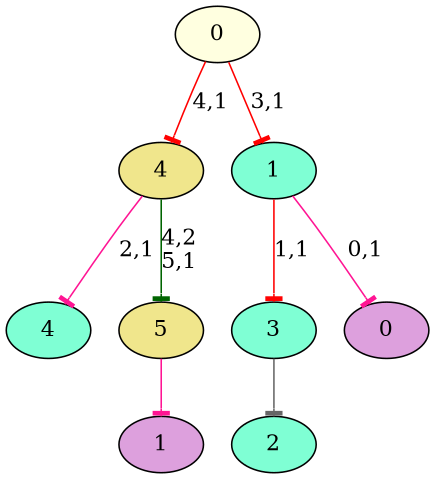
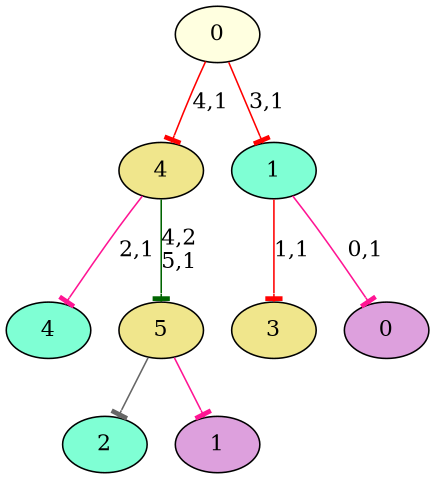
  digraph {
    node [fillcolor=aquamarine style=filled]
    edge [arrowhead=tee color=deeppink]
    n1 [label=4]
-   n2 [label=3]
+   n2 [fillcolor=khaki label=3]
    n3 [label=2]
    n4 [fillcolor=plum label=1]
    5 [fillcolor=khaki]
    4 [fillcolor=khaki]
    n7 [fillcolor=plum label=0]
    1
    0 [fillcolor=lightyellow]
-   n2 -> n3 [color=gray40]
+   5 -> n3 [color=gray40]
    5 -> n4
    4 -> n1 [label="2,1"]
    4 -> 5 [color=darkgreen label="4,2\n5,1"]
    1 -> n2 [color=red label="1,1"]
    1 -> n7 [label="0,1"]
    0 -> 4 [color=red label="4,1"]
    0 -> 1 [color=red label="3,1"]
  }
